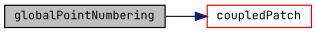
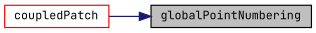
  digraph {
    rankdir=LR
    fontname="JetBrains Mono"
    node [fontname="JetBrains Mono" fontsize=10 shape=record]
    n1 [color=black fillcolor=grey75 fontcolor=black height=0.2 label=globalPointNumbering style=filled width=0.4]
    n2 [color=red height=0.2 label=coupledPatch width=0.4]
-   n1 -> n2 [color=midnightblue fontname="JetBrains Mono" fontsize=10 labelfontname=Helvetica labelfontsize=10 style=solid]
+   n2 -> n1 [color=midnightblue fontname="JetBrains Mono" fontsize=10 labelfontname=Helvetica labelfontsize=10 style=solid]
  }
